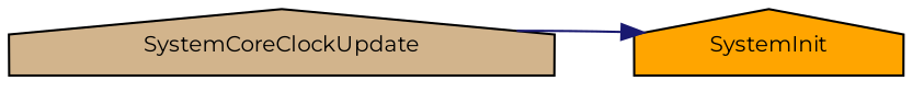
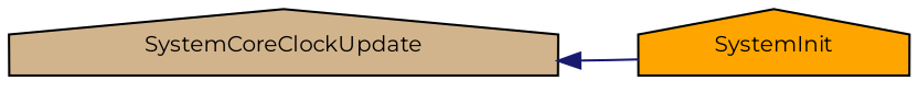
  digraph {
    rankdir=LR
    fontname=Montserrat
    node [color=black fontname=Montserrat fontsize=10 shape=house style=filled]
    n1 [fillcolor=tan fontcolor=black height=0.2 label=SystemCoreClockUpdate width=0.4]
    n2 [fillcolor=orange height=0.2 label=SystemInit width=0.4]
-   n2 -> n1 [color=midnightblue dir=back fontname=Montserrat fontsize=10 labelfontname=Helvetica labelfontsize=10 style=solid]
+   n1 -> n2 [color=midnightblue dir=back fontname=Montserrat fontsize=10 labelfontname=Helvetica labelfontsize=10 style=solid]
  }
